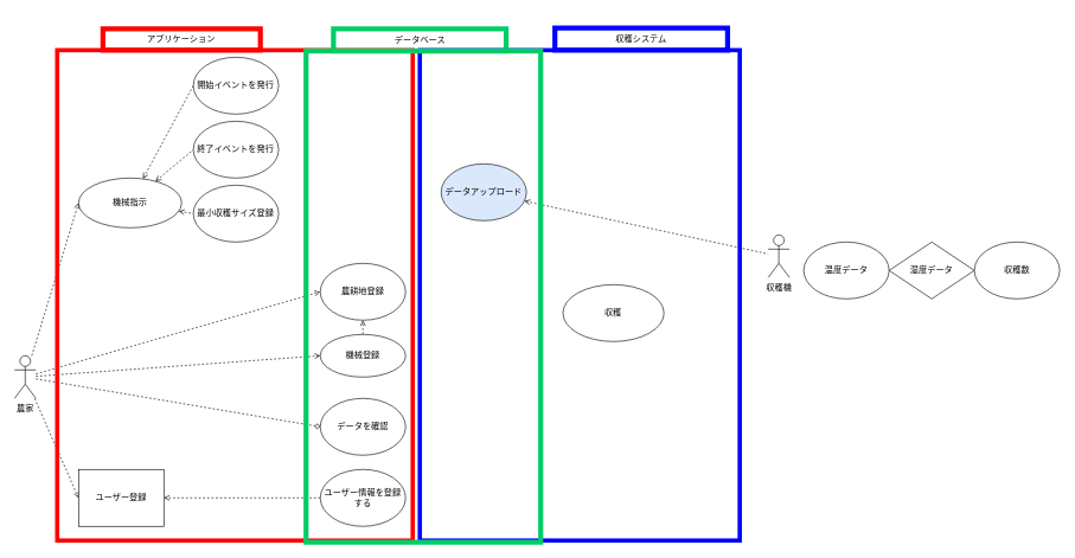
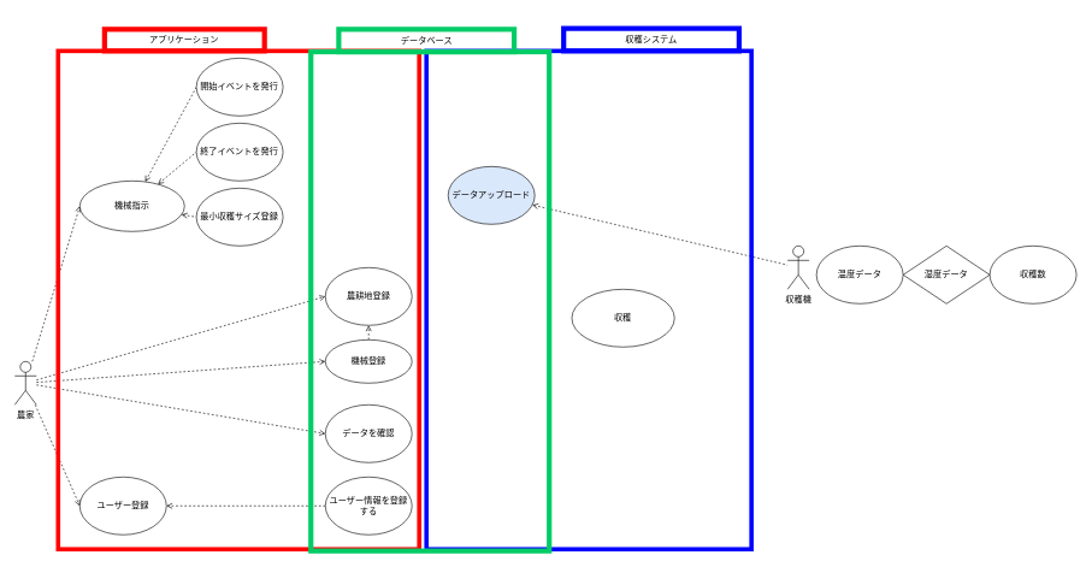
  <mxCell id="0" />
  <mxCell id="1" parent="0" />
  <mxCell id="2" style="rounded=0;orthogonalLoop=1;jettySize=auto;html=1;entryX=0;entryY=0.5;entryDx=0;entryDy=0;dashed=1;endArrow=open;endFill=0;" parent="1" source="8" target="10" edge="1"><mxGeometry relative="1" as="geometry" /></mxCell>
  <mxCell id="3" style="edgeStyle=none;rounded=0;orthogonalLoop=1;jettySize=auto;html=1;startArrow=none;startFill=0;endArrow=open;endFill=0;entryX=0;entryY=0.5;entryDx=0;entryDy=0;dashed=1;" parent="1" source="8" target="12" edge="1"><mxGeometry relative="1" as="geometry" /></mxCell>
- <mxCell id="4" style="edgeStyle=none;rounded=0;orthogonalLoop=1;jettySize=auto;html=1;startArrow=none;startFill=0;endArrow=diamond;endFill=0;entryX=0;entryY=0.5;entryDx=0;entryDy=0;dashed=1;" parent="1" source="8" target="13" edge="1"><mxGeometry relative="1" as="geometry" /></mxCell>
+ <mxCell id="4" style="edgeStyle=none;rounded=0;orthogonalLoop=1;jettySize=auto;html=1;startArrow=none;startFill=0;endArrow=open;endFill=0;entryX=0;entryY=0.5;entryDx=0;entryDy=0;dashed=1;" parent="1" source="8" target="13" edge="1"><mxGeometry relative="1" as="geometry" /></mxCell>
  <mxCell id="5" style="edgeStyle=none;rounded=0;orthogonalLoop=1;jettySize=auto;html=1;startArrow=open;startFill=0;endArrow=none;endFill=0;entryX=0;entryY=0.5;entryDx=0;entryDy=0;dashed=1;" parent="1" source="19" target="17" edge="1"><mxGeometry relative="1" as="geometry" /></mxCell>
  <mxCell id="6" style="edgeStyle=none;rounded=0;orthogonalLoop=1;jettySize=auto;html=1;entryX=0;entryY=0.5;entryDx=0;entryDy=0;dashed=1;startArrow=none;startFill=0;endArrow=open;endFill=0;" parent="1" source="8" target="19" edge="1"><mxGeometry relative="1" as="geometry" /></mxCell>
  <mxCell id="7" style="edgeStyle=none;rounded=0;orthogonalLoop=1;jettySize=auto;html=1;entryX=0;entryY=0.5;entryDx=0;entryDy=0;dashed=1;startArrow=none;startFill=0;endArrow=open;endFill=0;" parent="1" source="8" target="20" edge="1"><mxGeometry relative="1" as="geometry" /></mxCell>
  <mxCell id="8" value="農家" style="shape=umlActor;verticalLabelPosition=bottom;verticalAlign=top;html=1;outlineConnect=0;" parent="1" vertex="1"><mxGeometry x="20" y="500" width="30" height="60" as="geometry" /></mxCell>
- <mxCell id="9" value="収穫機" style="shape=umlActor;verticalLabelPosition=bottom;verticalAlign=top;html=1;outlineConnect=0;" parent="1" vertex="1"><mxGeometry x="1080" y="330" width="30" height="60" as="geometry" /></mxCell>
+ <mxCell id="9" value="収穫機" style="shape=umlActor;verticalLabelPosition=bottom;verticalAlign=top;html=1;outlineConnect=0;" parent="1" vertex="1"><mxGeometry x="1090" y="340" width="30" height="60" as="geometry" /></mxCell>
  <mxCell id="10" value="農耕地登録" style="ellipse;whiteSpace=wrap;html=1;" parent="1" vertex="1"><mxGeometry x="450" y="370" width="120" height="80" as="geometry" /></mxCell>
  <mxCell id="11" style="edgeStyle=none;rounded=0;orthogonalLoop=1;jettySize=auto;html=1;startArrow=none;startFill=0;endArrow=open;endFill=0;dashed=1;" parent="1" source="12" target="10" edge="1"><mxGeometry relative="1" as="geometry" /></mxCell>
  <mxCell id="12" value="機械登録" style="ellipse;whiteSpace=wrap;html=1;" parent="1" vertex="1"><mxGeometry x="450" y="470" width="120" height="60" as="geometry" /></mxCell>
  <mxCell id="13" value="データを確認" style="ellipse;whiteSpace=wrap;html=1;" parent="1" vertex="1"><mxGeometry x="450" y="560" width="120" height="80" as="geometry" /></mxCell>
  <mxCell id="14" value="温度データ" style="ellipse;whiteSpace=wrap;html=1;" parent="1" vertex="1"><mxGeometry x="1130" y="340" width="120" height="80" as="geometry" /></mxCell>
  <mxCell id="15" value="湿度データ" style="rhombus;whiteSpace=wrap;html=1;" parent="1" vertex="1"><mxGeometry x="1250" y="340" width="120" height="80" as="geometry" /></mxCell>
  <mxCell id="16" value="収穫数" style="ellipse;whiteSpace=wrap;html=1;" parent="1" vertex="1"><mxGeometry x="1370" y="340" width="120" height="80" as="geometry" /></mxCell>
  <mxCell id="17" value="最小収穫サイズ登録" style="ellipse;whiteSpace=wrap;html=1;" parent="1" vertex="1"><mxGeometry x="271.42" y="260" width="120" height="80" as="geometry" /></mxCell>
  <mxCell id="18" style="edgeStyle=none;rounded=0;orthogonalLoop=1;jettySize=auto;html=1;startArrow=open;startFill=0;endArrow=none;endFill=0;dashed=1;" parent="1" source="34" target="9" edge="1"><mxGeometry relative="1" as="geometry" /></mxCell>
  <mxCell id="19" value="機械指示" style="ellipse;whiteSpace=wrap;html=1;" parent="1" vertex="1"><mxGeometry x="110" y="250" width="145" height="70" as="geometry" /></mxCell>
- <mxCell id="20" value="ユーザー登録" style="whiteSpace=wrap;html=1;rounded=0;" parent="1" vertex="1"><mxGeometry x="110" y="660" width="120" height="80" as="geometry" /></mxCell>
+ <mxCell id="20" value="ユーザー登録" style="ellipse;whiteSpace=wrap;html=1;" parent="1" vertex="1"><mxGeometry x="110" y="660" width="120" height="80" as="geometry" /></mxCell>
  <mxCell id="21" value="" style="group" parent="1" vertex="1" connectable="0"><mxGeometry x="590" y="20" width="450" height="740" as="geometry" /></mxCell>
  <mxCell id="22" value="" style="rounded=0;whiteSpace=wrap;html=1;fillColor=none;strokeColor=#0000FF;strokeWidth=6;" parent="21" vertex="1"><mxGeometry y="50" width="450" height="690" as="geometry" /></mxCell>
  <mxCell id="23" value="収穫" style="ellipse;whiteSpace=wrap;html=1;" parent="21" vertex="1"><mxGeometry x="201.316" y="380" width="142.105" height="80" as="geometry" /></mxCell>
  <mxCell id="24" value="収穫システム" style="text;html=1;strokeColor=#0000FF;fillColor=none;align=center;verticalAlign=middle;whiteSpace=wrap;rounded=0;strokeWidth=7;" parent="21" vertex="1"><mxGeometry x="190.001" y="18.83" width="242.857" height="31.169" as="geometry" /></mxCell>
  <mxCell id="25" value="終了イベントを発行" style="ellipse;whiteSpace=wrap;html=1;" parent="1" vertex="1"><mxGeometry x="271.42" width="120" height="80" as="geometry" y="170" /></mxCell>
  <mxCell id="26" style="edgeStyle=none;rounded=0;orthogonalLoop=1;jettySize=auto;html=1;startArrow=open;startFill=0;endArrow=none;endFill=0;entryX=0;entryY=0.5;entryDx=0;entryDy=0;dashed=1;" parent="1" source="19" target="25" edge="1"><mxGeometry relative="1" as="geometry"><mxPoint x="232.674" y="280.846" as="sourcePoint" /><mxPoint x="290" y="260" as="targetPoint" /></mxGeometry></mxCell>
  <mxCell id="27" style="edgeStyle=none;rounded=0;orthogonalLoop=1;jettySize=auto;html=1;dashed=1;startArrow=none;startFill=0;endArrow=open;endFill=0;exitX=0;exitY=0.5;exitDx=0;exitDy=0;" parent="1" source="28" target="19" edge="1"><mxGeometry relative="1" as="geometry" /></mxCell>
  <mxCell id="28" value="開始イベントを発行" style="ellipse;whiteSpace=wrap;html=1;" parent="1" vertex="1"><mxGeometry x="271.42" y="80" width="120" height="80" as="geometry" /></mxCell>
  <mxCell id="29" style="edgeStyle=none;rounded=0;orthogonalLoop=1;jettySize=auto;html=1;dashed=1;startArrow=none;startFill=0;endArrow=open;endFill=0;" parent="1" source="30" target="20" edge="1"><mxGeometry relative="1" as="geometry" /></mxCell>
  <mxCell id="30" value="ユーザー情報を登録する" style="ellipse;whiteSpace=wrap;html=1;" parent="1" vertex="1"><mxGeometry x="450" y="660" width="120" height="80" as="geometry" /></mxCell>
  <mxCell id="31" value="アプリケーション" style="text;html=1;strokeColor=#FF0000;fillColor=none;align=center;verticalAlign=middle;whiteSpace=wrap;rounded=0;strokeWidth=7;" parent="1" vertex="1"><mxGeometry x="144.286" y="40" width="221.429" height="30" as="geometry" /></mxCell>
  <mxCell id="32" value="" style="rounded=0;whiteSpace=wrap;html=1;fillColor=none;strokeColor=#FF0000;strokeWidth=6;" parent="1" vertex="1"><mxGeometry x="80" y="70" width="500" height="690" as="geometry" /></mxCell>
  <mxCell id="33" value="データベース" style="text;html=1;strokeColor=#00CC66;fillColor=none;align=center;verticalAlign=middle;whiteSpace=wrap;rounded=0;strokeWidth=7;" parent="1" vertex="1"><mxGeometry x="468.571" y="40" width="242.857" height="31.169" as="geometry" /></mxCell>
  <mxCell id="34" value="データアップロード" style="ellipse;whiteSpace=wrap;html=1;fillColor=#dae8fc;" parent="1" vertex="1"><mxGeometry x="620" y="230" width="120" height="80" as="geometry" /></mxCell>
  <mxCell id="35" value="" style="rounded=0;whiteSpace=wrap;html=1;strokeColor=#00CC66;fillColor=none;strokeWidth=7;" parent="1" vertex="1"><mxGeometry x="430" y="71.168" width="330" height="691.17" as="geometry" /></mxCell>
